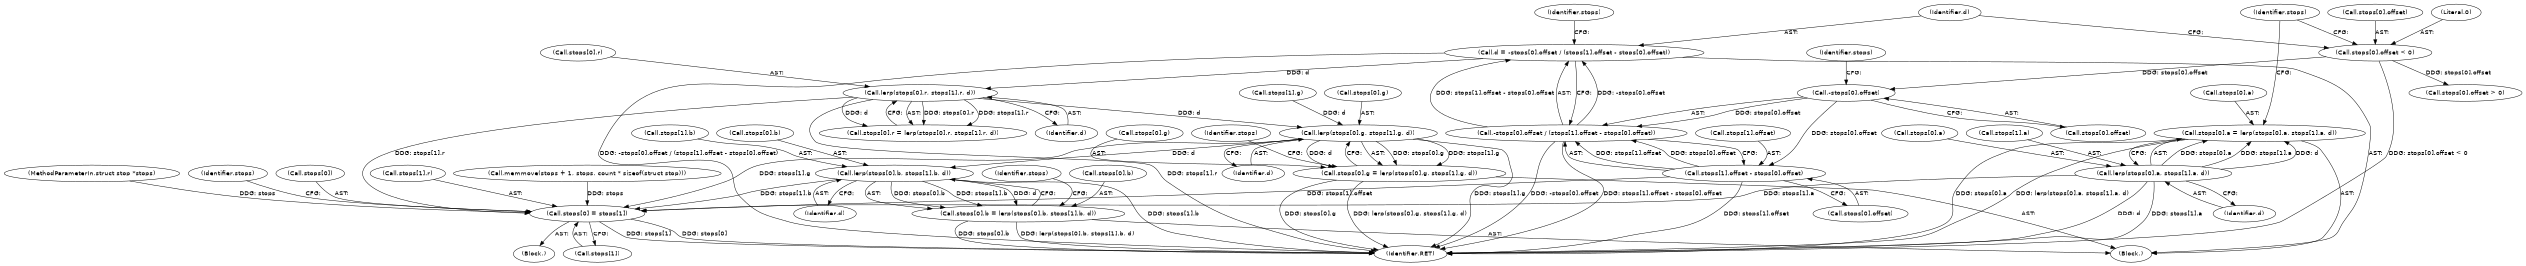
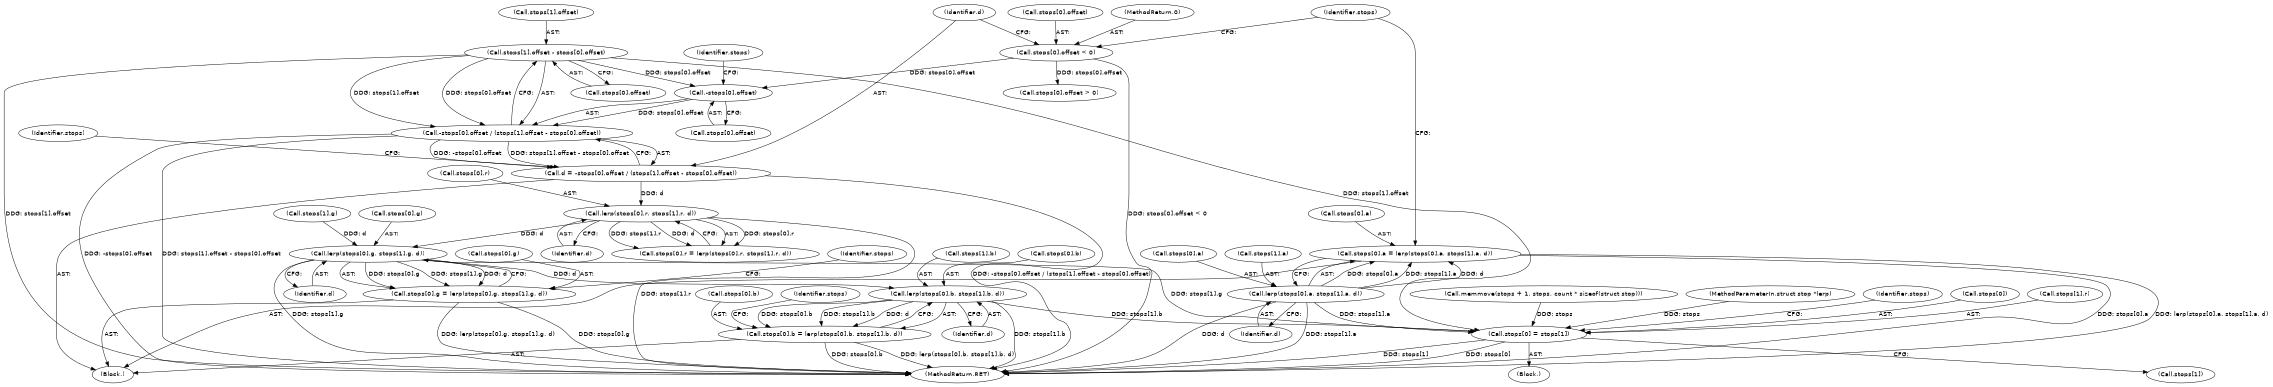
  digraph {
    fontname="DejaVu Sans"
    node [fontname="DejaVu Sans"]
    edge [fontname="DejaVu Sans"]
    n1 [label="(Call,lerp(stops[0].g, stops[1].g, d))"]
    n2 [label="(Call,stops[0].g = lerp(stops[0].g, stops[1].g, d))"]
    n3 [label="(Call,lerp(stops[0].b, stops[1].b, d))"]
    n4 [label="(Call,stops[0] = stops[1])"]
-   n5 [label="(Identifier,RET)"]
+   n5 [label="(MethodReturn,RET)"]
    n6 [label="(Identifier,d)"]
    n7 [label="(Block,)"]
    n8 [label="(Call,stops[0].b = lerp(stops[0].b, stops[1].b, d))"]
    n9 [label="(Identifier,d)"]
    n10 [label="(Block,)"]
    n11 [label="(Call,stops[1])"]
    n12 [label="(Call,lerp(stops[0].r, stops[1].r, d))"]
    n13 [label="(Identifier,d)"]
    n14 [label="(Call,stops[0].r = lerp(stops[0].r, stops[1].r, d))"]
    n15 [label="(Call,d = -stops[0].offset / (stops[1].offset - stops[0].offset))"]
    n16 [label="(Call,-stops[0].offset / (stops[1].offset - stops[0].offset))"]
    n17 [label="(Call,stops[1].offset - stops[0].offset)"]
    n18 [label="(Call,stops[0].offset)"]
    n19 [label="(Call,-stops[0].offset)"]
    n20 [label="(Call,stops[0].offset)"]
    n21 [label="(Call,stops[0].offset < 0)"]
    n22 [label="(Call,stops[0].offset > 0)"]
-   n23 [label="(Literal,0)"]
+   n23 [label="(MethodReturn,0)"]
    n24 [label="(Call,lerp(stops[0].a, stops[1].a, d))"]
    n25 [label="(Call,stops[0].a = lerp(stops[0].a, stops[1].a, d))"]
    n26 [label="(Identifier,d)"]
    n27 [label="(Call,stops[1].r)"]
    n28 [label="(Call,stops[0].b)"]
    n29 [label="(Identifier,stops)"]
    n30 [label="(Call,stops[0].a)"]
    n31 [label="(Identifier,stops)"]
    n32 [label="(Call,stops[1].b)"]
    n33 [label="(Call,stops[1].g)"]
    n34 [label="(Call,memmove(stops + 1, stops, count * sizeof(struct stop)))"]
    n35 [label="(Identifier,d)"]
    n36 [label="(Call,stops[1].a)"]
-   n37 [label="(MethodParameterIn,struct stop *stops)"]
+   n37 [label="(MethodParameterIn,struct stop *lerp)"]
    n38 [label="(Identifier,stops)"]
    n39 [label="(Call,stops[0].g)"]
    n40 [label="(Call,stops[0].g)"]
    n41 [label="(Call,stops[1].offset)"]
    n42 [label="(Identifier,stops)"]
    n43 [label="(Call,stops[0].b)"]
    n44 [label="(Call,stops[0].r)"]
    n45 [label="(Identifier,stops)"]
    n46 [label="(Identifier,stops)"]
    n47 [label="(Call,stops[0].offset)"]
    n48 [label="(Call,stops[0])"]
    n49 [label="(Call,stops[0].a)"]
    n1 -> n2 [label="AST: "]
    n1 -> n2 [label="DDG: stops[0].g"]
    n1 -> n2 [label="DDG: stops[1].g"]
    n1 -> n2 [label="DDG: d"]
    n1 -> n3 [label="DDG: d"]
    n1 -> n4 [label="DDG: stops[1].g"]
    n1 -> n5 [label="DDG: stops[1].g"]
    n1 -> n6 [label="CFG: "]
    n2 -> n1 [label="CFG: "]
    n2 -> n5 [label="DDG: stops[0].g"]
    n2 -> n5 [label="DDG: lerp(stops[0].g, stops[1].g, d)"]
    n2 -> n7 [label="AST: "]
    n3 -> n4 [label="DDG: stops[1].b"]
    n3 -> n5 [label="DDG: stops[1].b"]
    n3 -> n8 [label="AST: "]
    n3 -> n8 [label="DDG: stops[0].b"]
    n3 -> n8 [label="DDG: stops[1].b"]
    n3 -> n8 [label="DDG: d"]
    n3 -> n9 [label="CFG: "]
    n4 -> n5 [label="DDG: stops[1]"]
    n4 -> n5 [label="DDG: stops[0]"]
    n4 -> n10 [label="AST: "]
    n4 -> n11 [label="CFG: "]
    n6 -> n1 [label="AST: "]
    n8 -> n3 [label="CFG: "]
    n8 -> n5 [label="DDG: stops[0].b"]
    n8 -> n5 [label="DDG: lerp(stops[0].b, stops[1].b, d)"]
    n8 -> n7 [label="AST: "]
    n9 -> n3 [label="AST: "]
-   n11 -> n4 [label="AST: "]
    n12 -> n1 [label="DDG: d"]
-   n12 -> n4 [label="DDG: stops[1].r"]
    n12 -> n5 [label="DDG: stops[1].r"]
    n12 -> n13 [label="CFG: "]
    n12 -> n14 [label="AST: "]
    n12 -> n14 [label="DDG: stops[0].r"]
    n12 -> n14 [label="DDG: stops[1].r"]
    n12 -> n14 [label="DDG: d"]
    n13 -> n12 [label="AST: "]
    n14 -> n12 [label="CFG: "]
    n15 -> n5 [label="DDG: -stops[0].offset / (stops[1].offset - stops[0].offset)"]
    n15 -> n7 [label="AST: "]
    n15 -> n12 [label="DDG: d"]
    n15 -> n16 [label="CFG: "]
    n16 -> n5 [label="DDG: -stops[0].offset"]
    n16 -> n5 [label="DDG: stops[1].offset - stops[0].offset"]
    n16 -> n15 [label="AST: "]
    n16 -> n15 [label="DDG: -stops[0].offset"]
    n16 -> n15 [label="DDG: stops[1].offset - stops[0].offset"]
    n16 -> n17 [label="CFG: "]
    n17 -> n4 [label="DDG: stops[1].offset"]
    n17 -> n5 [label="DDG: stops[1].offset"]
    n17 -> n16 [label="AST: "]
    n17 -> n16 [label="DDG: stops[1].offset"]
    n17 -> n16 [label="DDG: stops[0].offset"]
    n17 -> n18 [label="CFG: "]
    n18 -> n17 [label="AST: "]
    n19 -> n16 [label="AST: "]
    n19 -> n16 [label="DDG: stops[0].offset"]
-   n19 -> n17 [label="DDG: stops[0].offset"]
+   n17 -> n19 [label="DDG: stops[0].offset"]
    n19 -> n20 [label="CFG: "]
    n20 -> n19 [label="AST: "]
    n21 -> n5 [label="DDG: stops[0].offset < 0"]
    n21 -> n19 [label="DDG: stops[0].offset"]
    n21 -> n22 [label="DDG: stops[0].offset"]
    n23 -> n21 [label="AST: "]
    n24 -> n4 [label="DDG: stops[1].a"]
    n24 -> n5 [label="DDG: d"]
    n24 -> n5 [label="DDG: stops[1].a"]
    n24 -> n25 [label="AST: "]
    n24 -> n25 [label="DDG: stops[0].a"]
    n24 -> n25 [label="DDG: stops[1].a"]
    n24 -> n25 [label="DDG: d"]
    n24 -> n26 [label="CFG: "]
    n25 -> n5 [label="DDG: stops[0].a"]
    n25 -> n5 [label="DDG: lerp(stops[0].a, stops[1].a, d)"]
    n25 -> n7 [label="AST: "]
    n25 -> n24 [label="CFG: "]
    n26 -> n24 [label="AST: "]
    n27 -> n4 [label="AST: "]
    n28 -> n3 [label="AST: "]
    n29 -> n8 [label="CFG: "]
    n30 -> n24 [label="AST: "]
    n31 -> n21 [label="CFG: "]
    n31 -> n25 [label="CFG: "]
    n32 -> n3 [label="AST: "]
    n33 -> n1 [label="DDG: d"]
    n34 -> n4 [label="DDG: stops"]
    n35 -> n15 [label="AST: "]
    n35 -> n21 [label="CFG: "]
    n36 -> n24 [label="AST: "]
    n37 -> n4 [label="DDG: stops"]
    n38 -> n15 [label="CFG: "]
    n39 -> n1 [label="AST: "]
    n40 -> n2 [label="AST: "]
    n41 -> n17 [label="AST: "]
    n42 -> n2 [label="CFG: "]
    n43 -> n8 [label="AST: "]
    n44 -> n12 [label="AST: "]
    n45 -> n4 [label="CFG: "]
    n46 -> n19 [label="CFG: "]
    n47 -> n21 [label="AST: "]
    n48 -> n4 [label="AST: "]
    n49 -> n25 [label="AST: "]
  }
